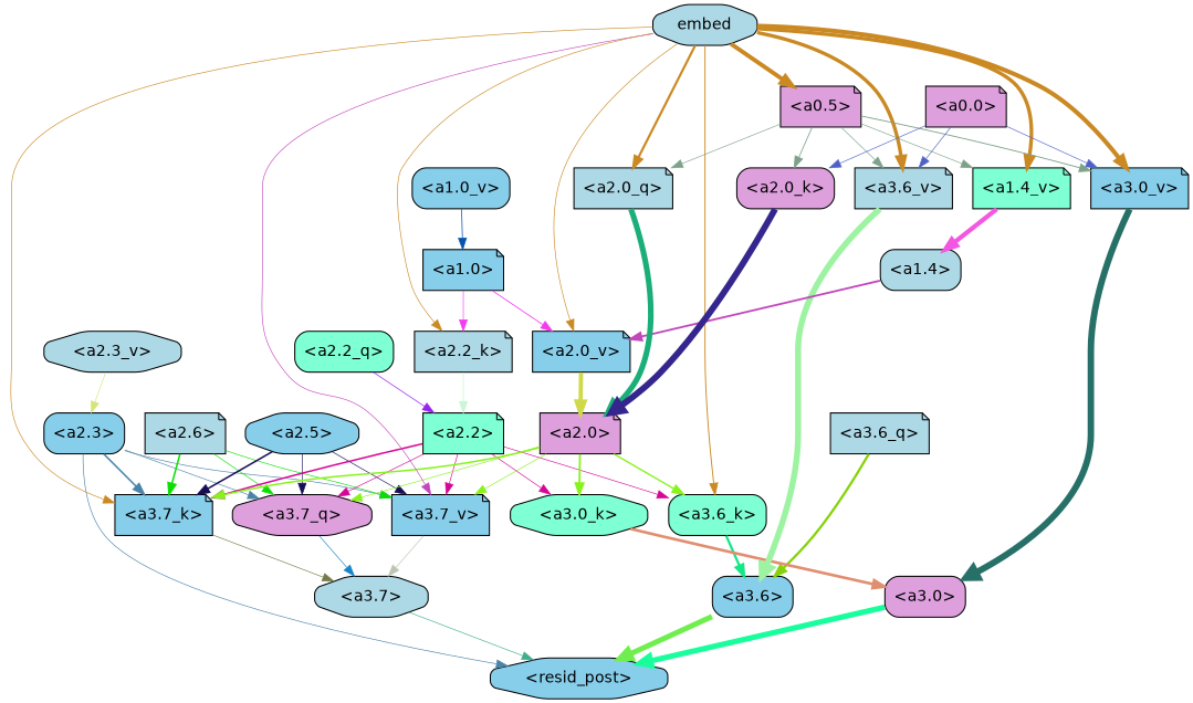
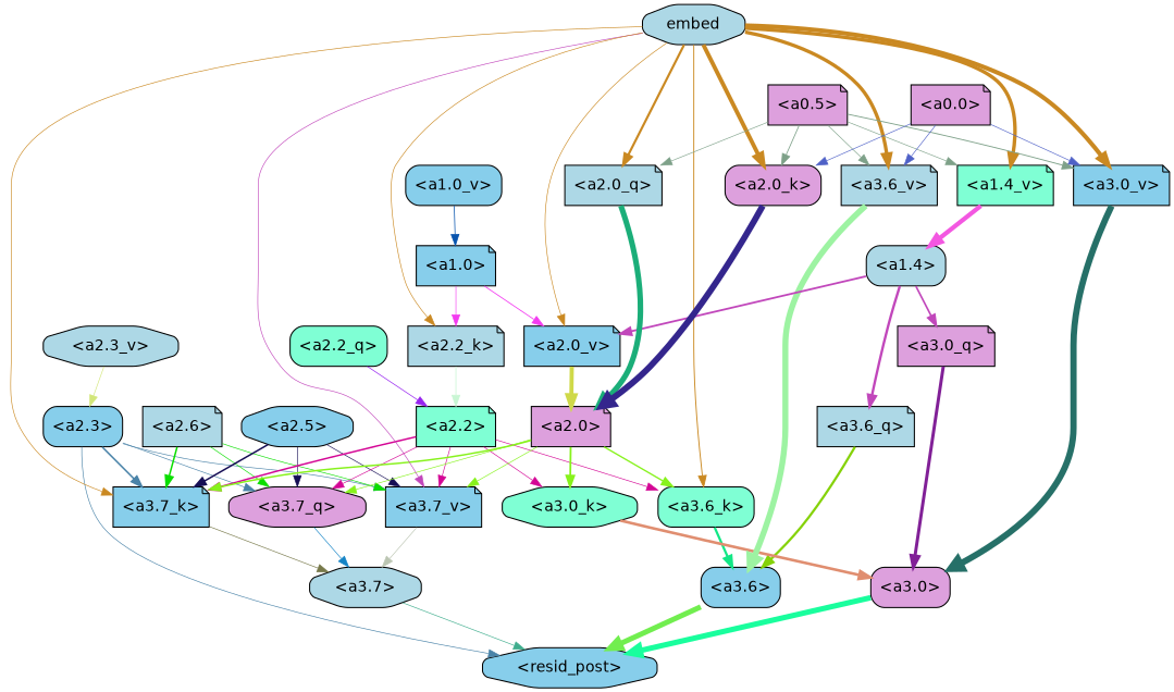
  strict digraph {
    splines=true
    node [color=black fillcolor=skyblue fontname=Helvetica shape=note style="filled, rounded"]
    edge [color="#ca8922" penwidth=0.6 style=solid]
    "<a3.7>" [fillcolor=lightblue shape=octagon]
    "<resid_post>" [shape=octagon]
    "<a3.6>" [shape=box]
    "<a3.0>" [fillcolor=plum shape=box]
    "<a2.3>" [shape=box]
    "<a3.7_q>" [fillcolor=plum shape=octagon]
    "<a3.7_k>"
    "<a3.7_v>"
    "<a3.6_q>" [fillcolor=lightblue]
+   "<a3.0_q>" [fillcolor=plum]
    "<a3.6_k>" [fillcolor=aquamarine shape=box]
    "<a3.0_k>" [fillcolor=aquamarine shape=octagon]
    "<a3.6_v>" [fillcolor=lightblue]
    "<a3.0_v>"
    "<a2.6>" [fillcolor=lightblue]
    "<a2.5>" [shape=octagon]
    "<a2.2>" [fillcolor=aquamarine]
    "<a2.0>" [fillcolor=plum]
    "<a1.4>" [fillcolor=lightblue shape=box]
    "<a2.0_v>"
    embed [fillcolor=lightblue shape=octagon]
    "<a2.0_q>" [fillcolor=lightblue]
    "<a2.2_k>" [fillcolor=lightblue]
    "<a2.0_k>" [fillcolor=plum shape=box]
    "<a1.4_v>" [fillcolor=aquamarine]
    "<a0.5>" [fillcolor=plum]
    "<a0.0>" [fillcolor=plum]
    "<a2.2_q>" [fillcolor=aquamarine shape=box]
    "<a2.3_v>" [fillcolor=lightblue shape=octagon]
    "<a1.0>"
    "<a1.0_v>" [shape=box]
    "<a3.7>" -> "<resid_post>" [color="#3fad8d" style=bold]
    "<a3.6>" -> "<resid_post>" [color="#71ee4f" penwidth=4.746312499046326]
    "<a3.0>" -> "<resid_post>" [color="#19fe9d" penwidth=4.896343111991882 style=bold]
    "<a2.3>" -> "<resid_post>" [color="#4a83a8" style=bold]
    "<a2.3>" -> "<a3.7_q>" [color="#4a83a8"]
    "<a2.3>" -> "<a3.7_k>" [color="#4a83a8" penwidth=1.467104621231556]
    "<a2.3>" -> "<a3.7_v>" [color="#4a83a8"]
    "<a3.7_q>" -> "<a3.7>" [color="#1584c6" style=bold]
    "<a3.7_k>" -> "<a3.7>" [color="#77794a"]
    "<a3.7_v>" -> "<a3.7>" [color="#bbc5b2" style=bold]
    "<a3.6_q>" -> "<a3.6>" [color="#85d209" penwidth=2.160832464694977 style=bold]
+   "<a3.0_q>" -> "<a3.0>" [color="#812097" penwidth=2.870753765106201 style=bold]
    "<a3.6_k>" -> "<a3.6>" [color="#13e786" penwidth=2.13908451795578]
    "<a3.0_k>" -> "<a3.0>" [color="#e08e70" penwidth=2.520303964614868 style=bold]
    "<a3.6_v>" -> "<a3.6>" [color="#9df3a2" penwidth=5.297133803367615 style=""]
    "<a3.0_v>" -> "<a3.0>" [color="#267068" penwidth=5.680712580680847 style=bold]
    "<a2.6>" -> "<a3.7_q>" [color="#0ade00"]
    "<a2.6>" -> "<a3.7_k>" [color="#0ade00" penwidth=1.4453159049153328]
    "<a2.6>" -> "<a3.7_v>" [color="#0ade00"]
    "<a2.5>" -> "<a3.7_q>" [color="#160e55"]
    "<a2.5>" -> "<a3.7_k>" [color="#160e55" penwidth=1.4526091292500496 style=bold]
    "<a2.5>" -> "<a3.7_v>" [color="#160e55"]
    "<a2.2>" -> "<a3.7_q>" [color="#d40695" style=bold]
    "<a2.2>" -> "<a3.7_k>" [color="#d40695" penwidth=1.4310357049107552 style=bold]
    "<a2.2>" -> "<a3.7_v>" [color="#d40695"]
    "<a2.2>" -> "<a3.6_k>" [color="#d40695" style=bold]
    "<a2.2>" -> "<a3.0_k>" [color="#d40695"]
    "<a2.0>" -> "<a3.7_q>" [color="#87f21c" style=bold]
    "<a2.0>" -> "<a3.7_k>" [color="#87f21c" penwidth=1.4314699843525887]
    "<a2.0>" -> "<a3.7_v>" [color="#87f21c"]
    "<a2.0>" -> "<a3.6_k>" [color="#87f21c" penwidth=1.2950235605239868]
    "<a2.0>" -> "<a3.0_k>" [color="#87f21c" penwidth=1.712992787361145 style=bold]
+   "<a1.4>" -> "<a3.6_q>" [color="#c147bb" penwidth=2.2719132900238037]
+   "<a1.4>" -> "<a3.0_q>" [color="#c147bb" penwidth=1.5932877659797668]
    "<a1.4>" -> "<a2.0_v>" [color="#c147bb" penwidth=1.7291951477527618]
    "<a2.0_v>" -> "<a2.0>" [color="#cfd949" penwidth=3.7102378383278847]
    embed -> "<a3.7_k>"
    embed -> "<a3.7_v>" [color="#c147bb"]
    embed -> "<a3.6_k>" [penwidth=0.891706109046936 style=bold]
    embed -> "<a3.6_v>" [penwidth=3.1766927242279053]
    embed -> "<a3.0_v>" [penwidth=3.9005755856633186 style=bold]
    embed -> "<a2.0_v>"
    embed -> "<a2.0_q>" [penwidth=2.0615941286087036 style=bold]
    embed -> "<a2.2_k>" [style=bold]
-   embed -> "<a0.5>" [penwidth=3.732139825820923]
+   embed -> "<a2.0_k>" [penwidth=3.732139825820923]
    embed -> "<a1.4_v>" [penwidth=3.2134487628936768 style=bold]
    "<a2.0_q>" -> "<a2.0>" [color="#1bae79" penwidth=4.966194009408355]
    "<a2.2_k>" -> "<a2.2>" [color="#c9f6d4" penwidth=0.7399393804371357 style=""]
    "<a2.0_k>" -> "<a2.0>" [color="#34268d" penwidth=5.5817058570683 style=bold]
    "<a1.4_v>" -> "<a1.4>" [color="#f357e1" penwidth=4.028138041496277 style=bold]
    "<a0.5>" -> "<a3.6_v>" [color="#7ea189"]
    "<a0.5>" -> "<a3.0_v>" [color="#7ea189" penwidth=0.8493617177009583 style=bold]
    "<a0.5>" -> "<a2.0_q>" [color="#7ea189"]
    "<a0.5>" -> "<a2.0_k>" [color="#7ea189" penwidth=0.7637084722518921 style=bold]
    "<a0.5>" -> "<a1.4_v>" [color="#7ea189" style=bold]
    "<a0.0>" -> "<a3.6_v>" [color="#4f61c7" style=bold]
    "<a0.0>" -> "<a3.0_v>" [color="#4f61c7"]
    "<a0.0>" -> "<a2.0_k>" [color="#4f61c7"]
    "<a2.2_q>" -> "<a2.2>" [color="#9624ef" penwidth=0.6677633281797171 style=bold]
    "<a2.3_v>" -> "<a2.3>" [color="#d2e679" style=""]
    "<a1.0>" -> "<a2.0_v>" [color="#f33bf0" penwidth=0.7823128998279572 style=bold]
    "<a1.0>" -> "<a2.2_k>" [color="#f33bf0"]
    "<a1.0_v>" -> "<a1.0>" [color="#0754ae" penwidth=0.7187004089355469]
  }
